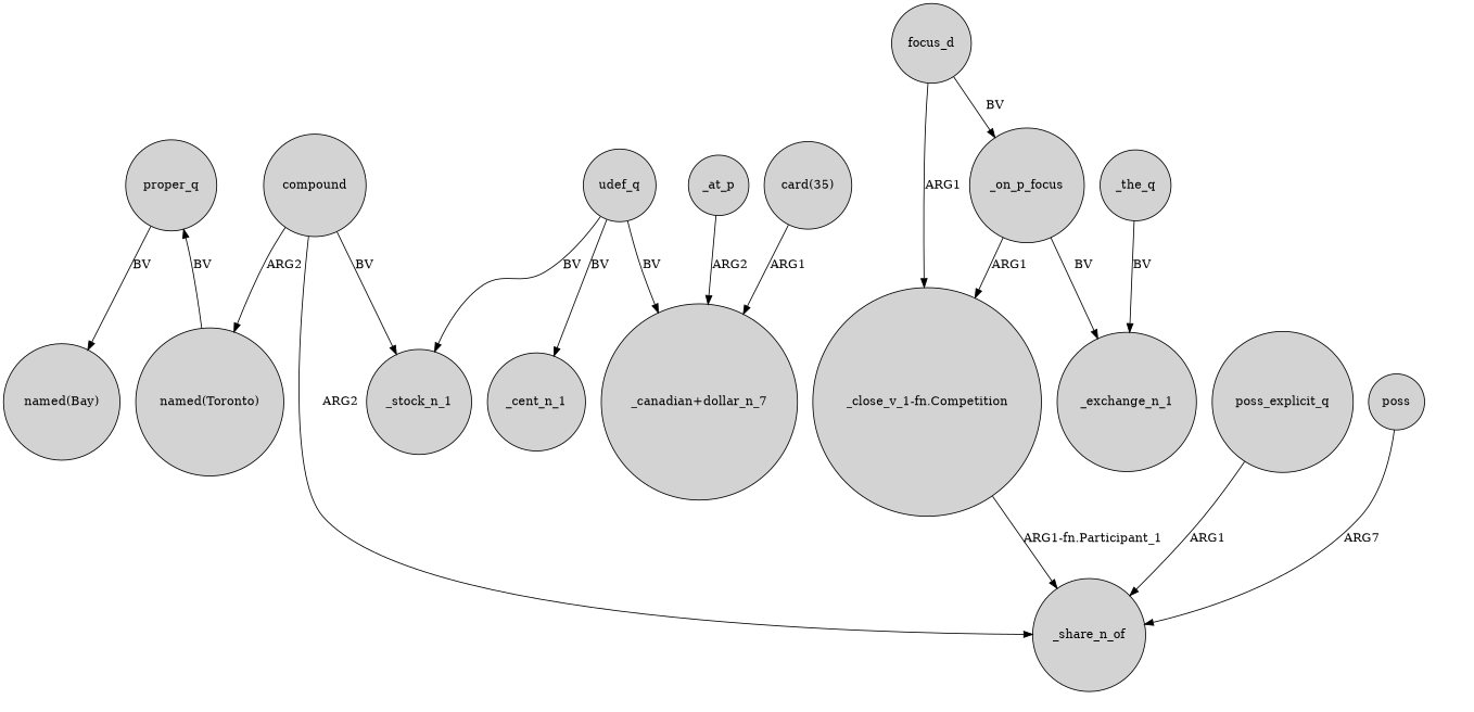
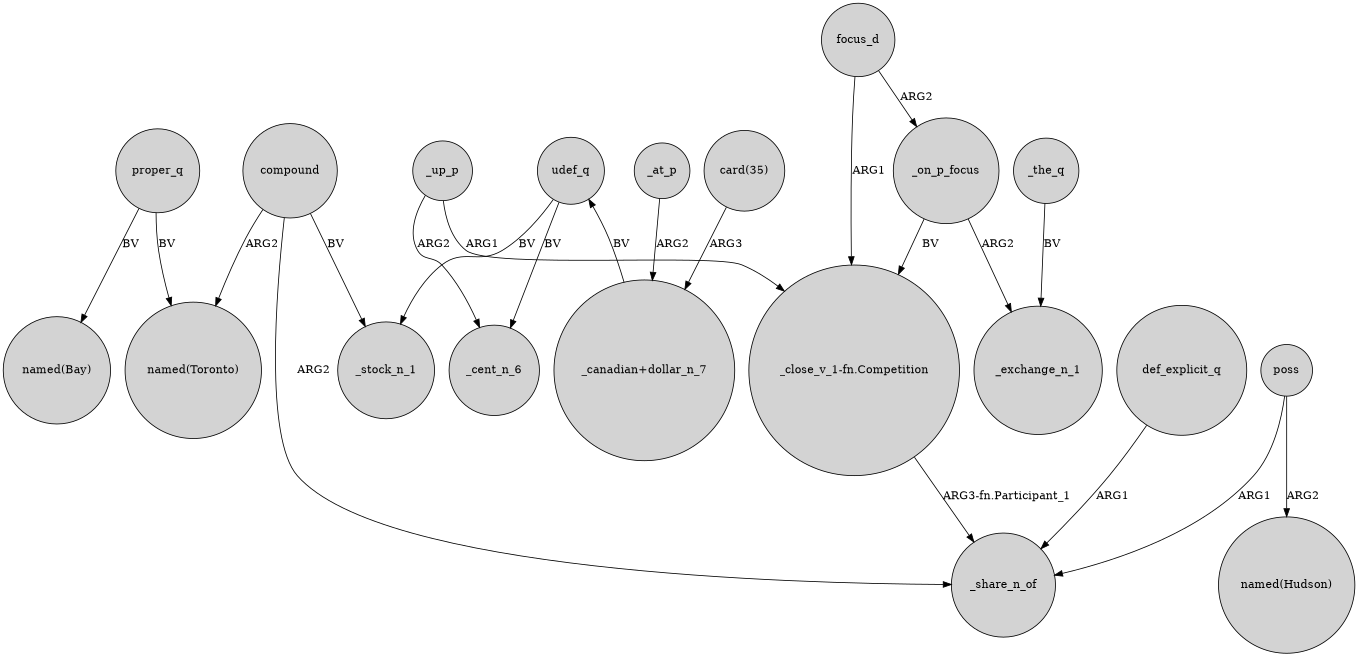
  digraph {
    node [shape=circle style=filled]
    proper_q
    "named(Bay)"
    "named(Toronto)"
    n4 [label="_canadian+dollar_n_7"]
    _at_p
    "_close_v_1-fn.Competition"
    _share_n_of
    compound
    _stock_n_1
-   _cent_n_1
-   def_explicit_q [label=poss_explicit_q]
+   _up_p
+   _cent_n_1 [label=_cent_n_6]
+   def_explicit_q
    focus_d
    n14 [label=_on_p_focus]
    _exchange_n_1
    udef_q
    poss
+   "named(Hudson)"
    _the_q
    "card(35)"
    proper_q -> "named(Bay)" [label=BV]
-   "named(Toronto)" -> proper_q [label=BV]
+   proper_q -> "named(Toronto)" [label=BV]
    _at_p -> n4 [label=ARG2]
-   "_close_v_1-fn.Competition" -> _share_n_of [label="ARG1-fn.Participant_1"]
+   "_close_v_1-fn.Competition" -> _share_n_of [label="ARG3-fn.Participant_1"]
    compound -> "named(Toronto)" [label=ARG2]
    compound -> _share_n_of [label=ARG2]
    compound -> _stock_n_1 [label=BV]
+   _up_p -> "_close_v_1-fn.Competition" [label=ARG1]
+   _up_p -> _cent_n_1 [label=ARG2]
    def_explicit_q -> _share_n_of [label=ARG1]
    focus_d -> "_close_v_1-fn.Competition" [label=ARG1]
-   focus_d -> n14 [label=BV]
-   n14 -> "_close_v_1-fn.Competition" [label=ARG1]
-   n14 -> _exchange_n_1 [label=BV]
-   udef_q -> n4 [label=BV]
+   focus_d -> n14 [label=ARG2]
+   n14 -> "_close_v_1-fn.Competition" [label=BV]
+   n14 -> _exchange_n_1 [label=ARG2]
+   n4 -> udef_q [label=BV]
    udef_q -> _stock_n_1 [label=BV]
    udef_q -> _cent_n_1 [label=BV]
-   poss -> _share_n_of [label=ARG7]
+   poss -> _share_n_of [label=ARG1]
+   poss -> "named(Hudson)" [label=ARG2]
    _the_q -> _exchange_n_1 [label=BV]
-   "card(35)" -> n4 [label=ARG1]
+   "card(35)" -> n4 [label=ARG3]
  }
